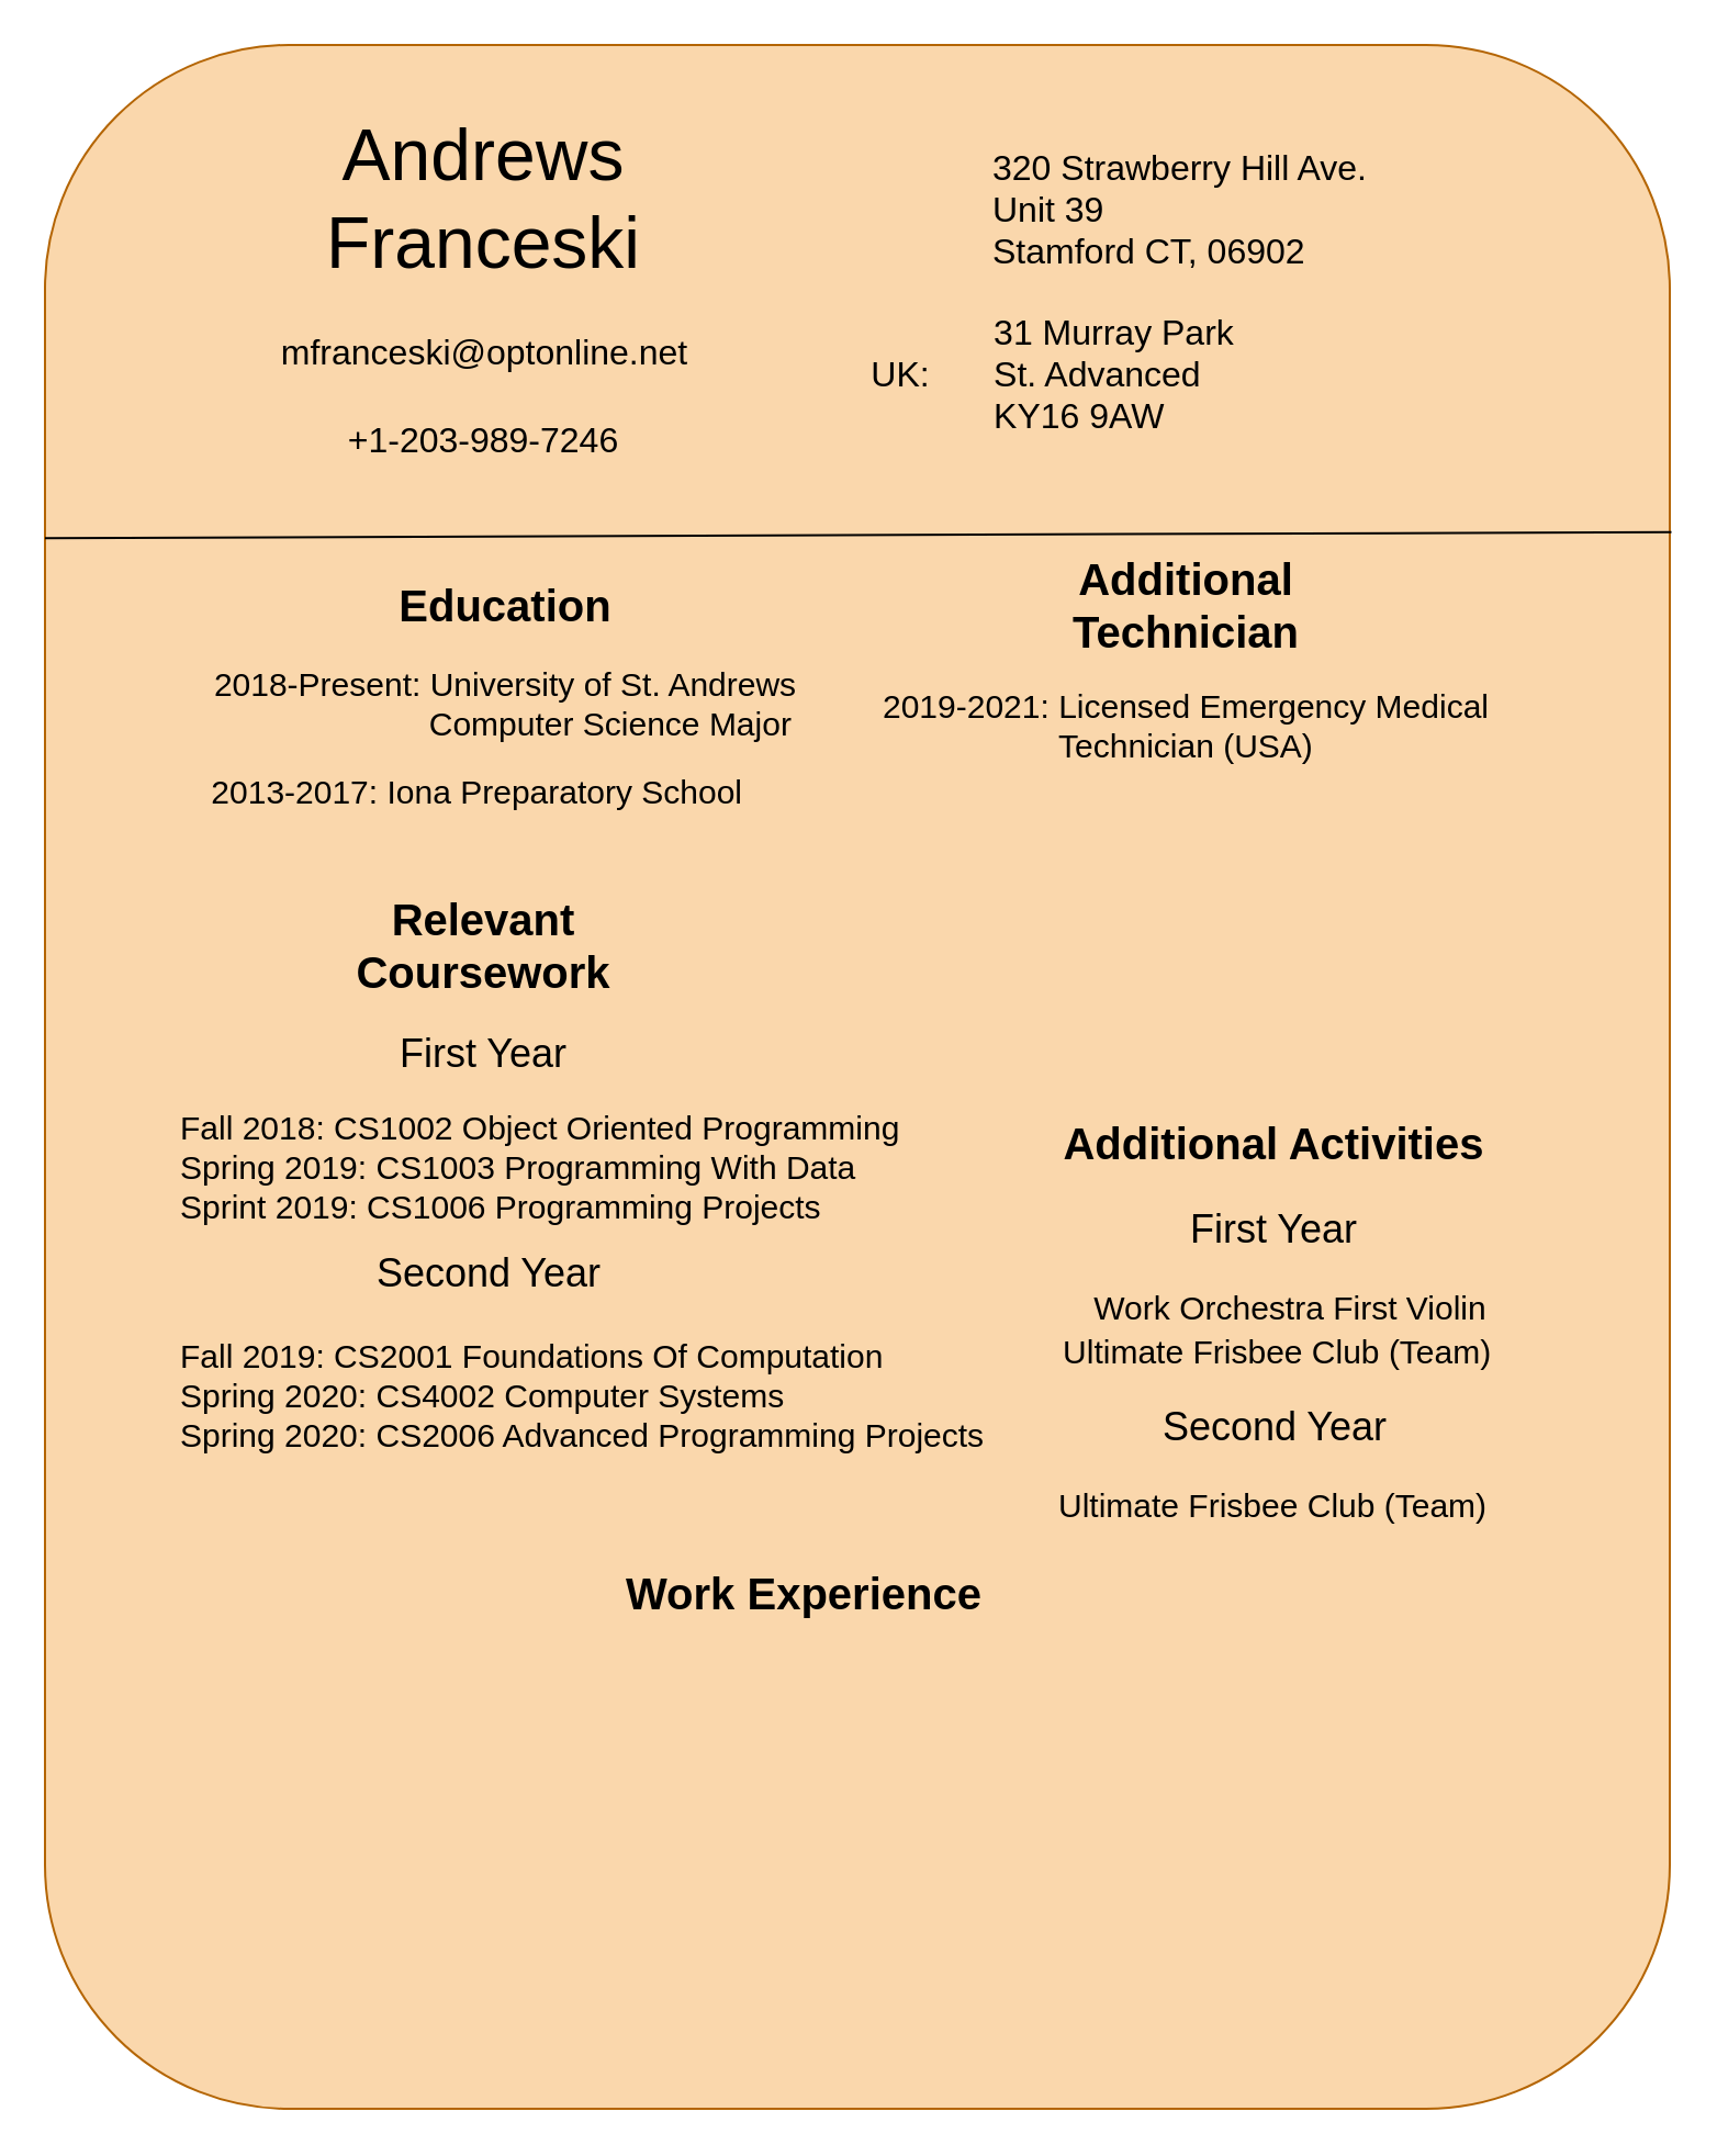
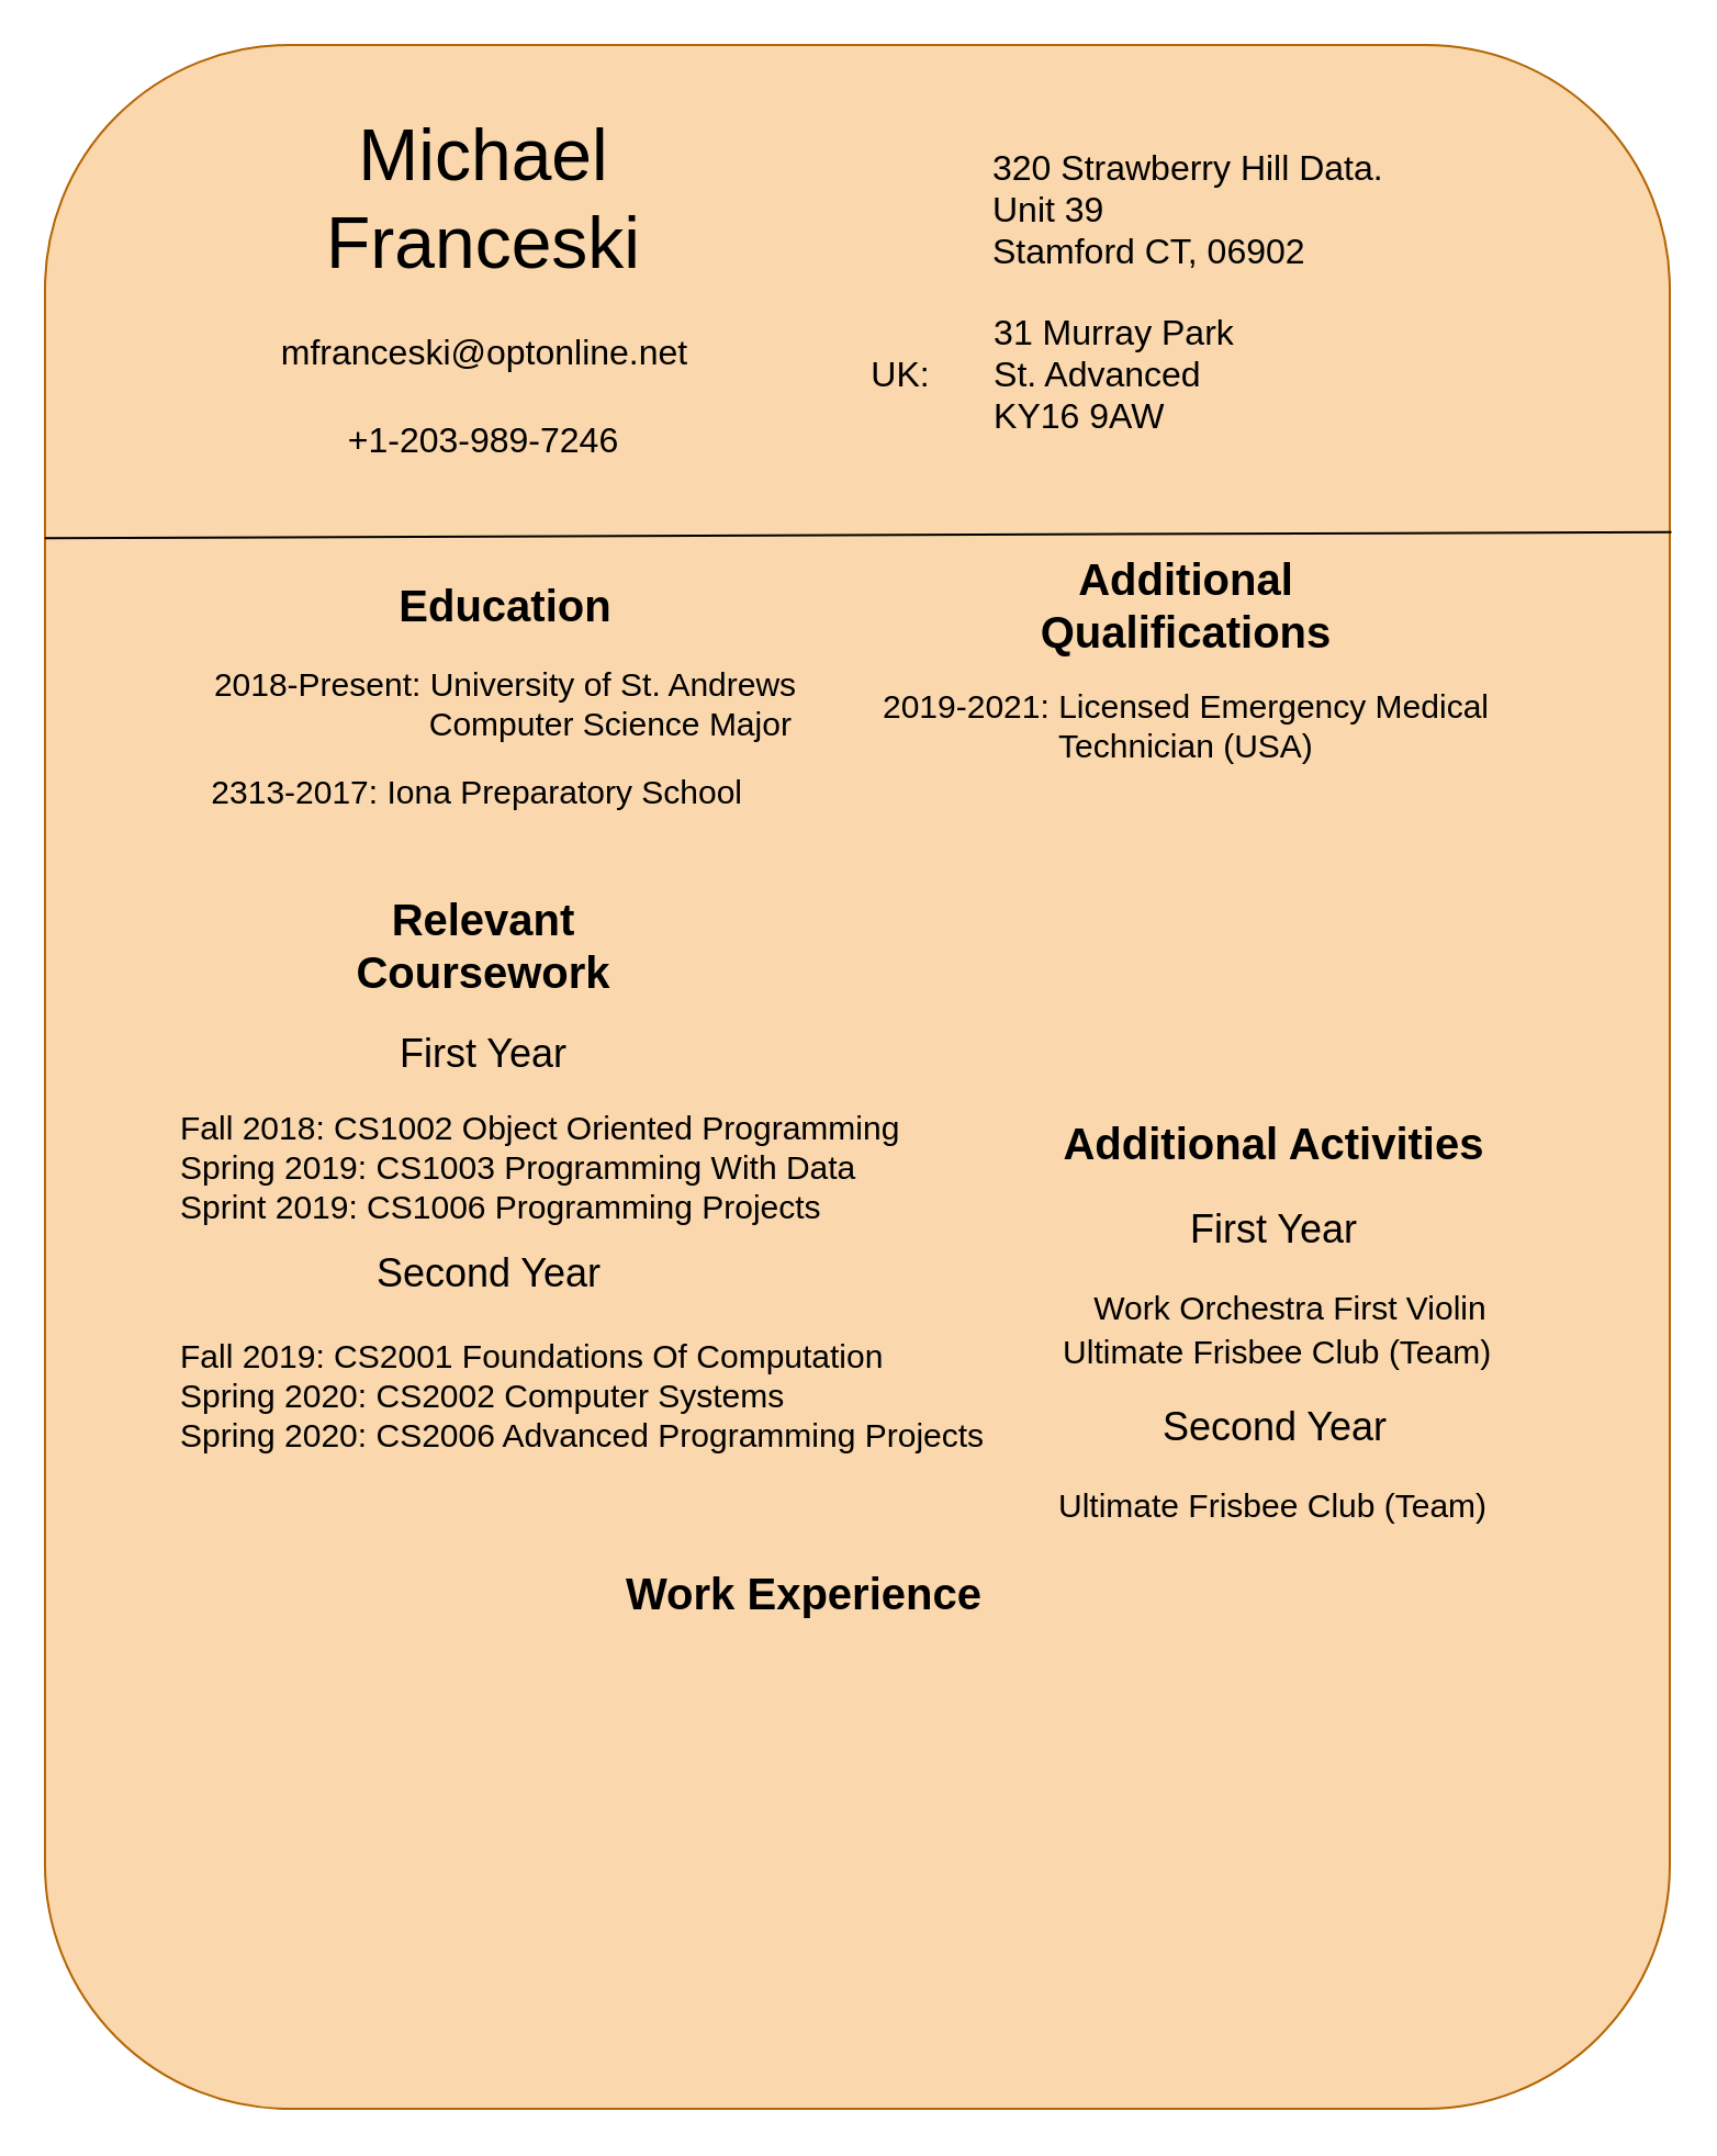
  <mxCell id="0" />
  <mxCell id="1" parent="0" />
  <mxCell id="2" value="" style="rounded=1;whiteSpace=wrap;html=1;fillColor=#fad7ac;strokeColor=#b46504;" parent="1" vertex="1"><mxGeometry x="20" y="20" width="740" height="940" as="geometry" /></mxCell>
  <mxCell id="3" style="edgeStyle=orthogonalEdgeStyle;rounded=0;orthogonalLoop=1;jettySize=auto;html=1;exitX=0.5;exitY=1;exitDx=0;exitDy=0;" parent="1" edge="1"><mxGeometry relative="1" as="geometry"><mxPoint x="340" y="330" as="sourcePoint" /><mxPoint x="340" y="330" as="targetPoint" /></mxGeometry></mxCell>
- <mxCell id="4" value="&lt;font style=&quot;font-size: 33px&quot;&gt;Andrews Franceski&lt;br&gt;&lt;/font&gt;" style="text;html=1;align=center;verticalAlign=middle;whiteSpace=wrap;rounded=0;" parent="1" vertex="1"><mxGeometry x="120" y="20" width="200" height="140" as="geometry" /></mxCell>
- <mxCell id="5" value="&lt;font style=&quot;font-size: 16px&quot;&gt;320 Strawberry Hill Ave.&amp;nbsp;&lt;br&gt;Unit 39&lt;br&gt;Stamford CT, 06902&lt;/font&gt;" style="text;html=1;strokeColor=none;fillColor=none;align=left;verticalAlign=middle;whiteSpace=wrap;rounded=0;" parent="1" vertex="1"><mxGeometry x="450" y="50" width="220" height="90" as="geometry" /></mxCell>
+ <mxCell id="4" value="&lt;font style=&quot;font-size: 33px&quot;&gt;Michael Franceski&lt;br&gt;&lt;/font&gt;" style="text;html=1;align=center;verticalAlign=middle;whiteSpace=wrap;rounded=0;" parent="1" vertex="1"><mxGeometry x="120" y="20" width="200" height="140" as="geometry" /></mxCell>
+ <mxCell id="5" value="&lt;font style=&quot;font-size: 16px&quot;&gt;320 Strawberry Hill Data.&amp;nbsp;&lt;br&gt;Unit 39&lt;br&gt;Stamford CT, 06902&lt;/font&gt;" style="text;html=1;strokeColor=none;fillColor=none;align=left;verticalAlign=middle;whiteSpace=wrap;rounded=0;" parent="1" vertex="1"><mxGeometry x="450" y="50" width="220" height="90" as="geometry" /></mxCell>
  <mxCell id="6" value="&lt;div style=&quot;text-align: left&quot;&gt;&lt;span style=&quot;font-size: 16px&quot;&gt;&amp;nbsp;31 Murray Park&lt;/span&gt;&lt;/div&gt;&lt;font style=&quot;font-size: 16px&quot;&gt;&lt;div style=&quot;text-align: left&quot;&gt;&lt;span&gt;&amp;nbsp;St. Advanced&amp;nbsp;&lt;/span&gt;&lt;/div&gt;&lt;div style=&quot;text-align: left&quot;&gt;&lt;span&gt;&amp;nbsp;KY16 9AW&lt;/span&gt;&lt;/div&gt;&lt;/font&gt;" style="text;html=1;strokeColor=none;fillColor=none;align=center;verticalAlign=middle;whiteSpace=wrap;rounded=0;" parent="1" vertex="1"><mxGeometry x="410" y="122.5" width="190" height="95" as="geometry" /></mxCell>
  <mxCell id="7" value="&lt;font style=&quot;font-size: 16px&quot;&gt;UK:&lt;/font&gt;" style="text;html=1;strokeColor=none;fillColor=none;align=center;verticalAlign=middle;whiteSpace=wrap;rounded=0;" parent="1" vertex="1"><mxGeometry x="390" y="160" width="40" height="20" as="geometry" /></mxCell>
  <mxCell id="8" value="&lt;font style=&quot;font-size: 16px&quot;&gt;mfranceski@optonline.net&lt;/font&gt;" style="text;html=1;strokeColor=none;fillColor=none;align=center;verticalAlign=middle;whiteSpace=wrap;rounded=0;" parent="1" vertex="1"><mxGeometry x="172.5" y="150" width="95" height="20" as="geometry" /></mxCell>
  <mxCell id="9" value="&lt;font style=&quot;font-size: 16px&quot;&gt;+1-203-989-7246&lt;/font&gt;" style="text;html=1;strokeColor=none;fillColor=none;align=center;verticalAlign=middle;whiteSpace=wrap;rounded=0;" parent="1" vertex="1"><mxGeometry x="80" y="190" width="280" height="20" as="geometry" /></mxCell>
  <mxCell id="10" value="" style="endArrow=none;html=1;entryX=0;entryY=0.239;entryDx=0;entryDy=0;entryPerimeter=0;exitX=1.001;exitY=0.236;exitDx=0;exitDy=0;exitPerimeter=0;" parent="1" source="2" target="2" edge="1"><mxGeometry width="50" height="50" relative="1" as="geometry"><mxPoint x="730" y="240" as="sourcePoint" /><mxPoint x="70" y="240" as="targetPoint" /></mxGeometry></mxCell>
  <mxCell id="11" value="&lt;font style=&quot;font-size: 20px&quot;&gt;&lt;b&gt;Education&lt;/b&gt;&lt;/font&gt;" style="text;html=1;strokeColor=none;fillColor=none;align=center;verticalAlign=middle;whiteSpace=wrap;rounded=0;" parent="1" vertex="1"><mxGeometry x="180" y="255" width="100" height="40" as="geometry" /></mxCell>
  <mxCell id="12" value="&lt;font style=&quot;font-size: 15px&quot;&gt;2018-Present: University of St. Andrews&lt;br&gt;&amp;nbsp; &amp;nbsp; &amp;nbsp; &amp;nbsp; &amp;nbsp; &amp;nbsp; &amp;nbsp; &amp;nbsp; &amp;nbsp; &amp;nbsp; &amp;nbsp; &amp;nbsp;Computer Science Major&lt;/font&gt;" style="text;html=1;align=center;verticalAlign=middle;whiteSpace=wrap;rounded=0;" parent="1" vertex="1"><mxGeometry x="80" y="290" width="300" height="60" as="geometry" /></mxCell>
- <mxCell id="13" value="&lt;font style=&quot;font-size: 15px&quot;&gt;&amp;nbsp;2013-2017: Iona Preparatory School&lt;/font&gt;" style="text;html=1;align=center;verticalAlign=middle;whiteSpace=wrap;rounded=0;" parent="1" vertex="1"><mxGeometry x="70" y="340" width="290" height="40" as="geometry" /></mxCell>
- <mxCell id="14" value="&lt;font style=&quot;font-size: 20px&quot;&gt;&lt;b&gt;Additional Technician&lt;/b&gt;&lt;/font&gt;" style="text;html=1;strokeColor=none;fillColor=none;align=center;verticalAlign=middle;whiteSpace=wrap;rounded=0;" parent="1" vertex="1"><mxGeometry x="445" y="250" width="190" height="50" as="geometry" /></mxCell>
+ <mxCell id="13" value="&lt;font style=&quot;font-size: 15px&quot;&gt;&amp;nbsp;2313-2017: Iona Preparatory School&lt;/font&gt;" style="text;html=1;align=center;verticalAlign=middle;whiteSpace=wrap;rounded=0;" parent="1" vertex="1"><mxGeometry x="70" y="340" width="290" height="40" as="geometry" /></mxCell>
+ <mxCell id="14" value="&lt;font style=&quot;font-size: 20px&quot;&gt;&lt;b&gt;Additional Qualifications&lt;/b&gt;&lt;/font&gt;" style="text;html=1;strokeColor=none;fillColor=none;align=center;verticalAlign=middle;whiteSpace=wrap;rounded=0;" parent="1" vertex="1"><mxGeometry x="445" y="250" width="190" height="50" as="geometry" /></mxCell>
  <mxCell id="15" value="&lt;font style=&quot;font-size: 15px&quot;&gt;2019-2021: Licensed Emergency Medical Technician (USA)&lt;/font&gt;" style="text;html=1;strokeColor=none;fillColor=none;align=center;verticalAlign=middle;whiteSpace=wrap;rounded=0;" parent="1" vertex="1"><mxGeometry x="395" y="295" width="290" height="70" as="geometry" /></mxCell>
  <mxCell id="16" value="&lt;font style=&quot;font-size: 20px&quot;&gt;&lt;b&gt;Relevant Coursework&lt;/b&gt;&lt;/font&gt;" style="text;html=1;strokeColor=none;fillColor=none;align=center;verticalAlign=middle;whiteSpace=wrap;rounded=0;" parent="1" vertex="1"><mxGeometry x="155" y="400" width="130" height="60" as="geometry" /></mxCell>
  <mxCell id="17" value="&lt;font style=&quot;font-size: 15px&quot;&gt;&lt;font style=&quot;font-size: 15px&quot;&gt;Fall 2018: CS1002 Object Oriented Programming&lt;br&gt;Spring 2019: CS1003 Programming With Data&lt;br&gt;Sprint 2019: CS1006 Programming Projects&lt;/font&gt;&lt;br&gt;&amp;nbsp;&lt;/font&gt;" style="text;html=1;strokeColor=none;fillColor=none;align=left;verticalAlign=middle;whiteSpace=wrap;rounded=0;" parent="1" vertex="1"><mxGeometry x="80" y="480" width="359" height="120" as="geometry" /></mxCell>
  <mxCell id="18" value="&lt;font style=&quot;font-size: 18px&quot;&gt;First Year&lt;/font&gt;" style="text;html=1;strokeColor=none;fillColor=none;align=center;verticalAlign=middle;whiteSpace=wrap;rounded=0;" parent="1" vertex="1"><mxGeometry x="170" y="470" width="100" height="20" as="geometry" /></mxCell>
  <mxCell id="19" value="&lt;font style=&quot;font-size: 18px&quot;&gt;Second Year&lt;/font&gt;" style="text;html=1;strokeColor=none;fillColor=none;align=center;verticalAlign=middle;whiteSpace=wrap;rounded=0;" parent="1" vertex="1"><mxGeometry x="170" y="570" width="105" height="20" as="geometry" /></mxCell>
- <mxCell id="20" value="&lt;font style=&quot;font-size: 15px&quot;&gt;Fall 2019: CS2001 Foundations Of Computation&lt;br&gt;Spring 2020: CS4002 Computer Systems&lt;br&gt;Spring 2020: CS2006 Advanced Programming Projects&lt;/font&gt;" style="text;html=1;strokeColor=none;fillColor=none;align=left;verticalAlign=middle;whiteSpace=wrap;rounded=0;" parent="1" vertex="1"><mxGeometry x="80" y="590" width="400" height="90" as="geometry" /></mxCell>
+ <mxCell id="20" value="&lt;font style=&quot;font-size: 15px&quot;&gt;Fall 2019: CS2001 Foundations Of Computation&lt;br&gt;Spring 2020: CS2002 Computer Systems&lt;br&gt;Spring 2020: CS2006 Advanced Programming Projects&lt;/font&gt;" style="text;html=1;strokeColor=none;fillColor=none;align=left;verticalAlign=middle;whiteSpace=wrap;rounded=0;" parent="1" vertex="1"><mxGeometry x="80" y="590" width="400" height="90" as="geometry" /></mxCell>
  <mxCell id="21" value="&lt;font style=&quot;font-size: 20px&quot;&gt;&lt;b&gt;Additional Activities&lt;/b&gt;&lt;/font&gt;" style="text;html=1;strokeColor=none;fillColor=none;align=center;verticalAlign=middle;whiteSpace=wrap;rounded=0;" parent="1" vertex="1"><mxGeometry x="460" y="480" width="240" height="80" as="geometry" /></mxCell>
  <mxCell id="22" value="&lt;font style=&quot;font-size: 18px&quot;&gt;First Year&lt;/font&gt;" style="text;html=1;strokeColor=none;fillColor=none;align=center;verticalAlign=middle;whiteSpace=wrap;rounded=0;" parent="1" vertex="1"><mxGeometry x="530" y="550" width="100" height="20" as="geometry" /></mxCell>
  <mxCell id="23" value="&lt;font style=&quot;font-size: 15px&quot;&gt;Work Orchestra First Violin&lt;/font&gt;" style="text;html=1;strokeColor=none;fillColor=none;align=center;verticalAlign=middle;whiteSpace=wrap;rounded=0;" parent="1" vertex="1"><mxGeometry x="475" y="570" width="225" height="50" as="geometry" /></mxCell>
  <mxCell id="24" value="&lt;font style=&quot;font-size: 15px&quot;&gt;&amp;nbsp;Ultimate Frisbee Club (Team)&lt;/font&gt;" style="text;html=1;strokeColor=none;fillColor=none;align=center;verticalAlign=middle;whiteSpace=wrap;rounded=0;" parent="1" vertex="1"><mxGeometry x="472.5" y="580" width="212.5" height="70" as="geometry" /></mxCell>
  <mxCell id="25" value="&lt;font style=&quot;font-size: 18px&quot;&gt;Second Year&lt;/font&gt;" style="text;html=1;strokeColor=none;fillColor=none;align=center;verticalAlign=middle;whiteSpace=wrap;rounded=0;" parent="1" vertex="1"><mxGeometry x="527.5" y="640" width="105" height="20" as="geometry" /></mxCell>
  <mxCell id="26" value="&lt;font style=&quot;font-size: 15px&quot;&gt;Ultimate Frisbee Club (Team)&lt;/font&gt;" style="text;html=1;" parent="1" vertex="1"><mxGeometry x="480" y="670" width="180" height="40" as="geometry" /></mxCell>
  <mxCell id="27" value="&lt;font style=&quot;font-size: 20px&quot;&gt;&lt;b&gt;Work Experience&lt;/b&gt;&lt;/font&gt;" style="text;html=1;strokeColor=none;fillColor=none;align=center;verticalAlign=middle;whiteSpace=wrap;rounded=0;" parent="1" vertex="1"><mxGeometry x="271.25" y="710" width="190" height="30" as="geometry" /></mxCell>
  <mxCell id="28" value="Untitled Layer" parent="0" />
